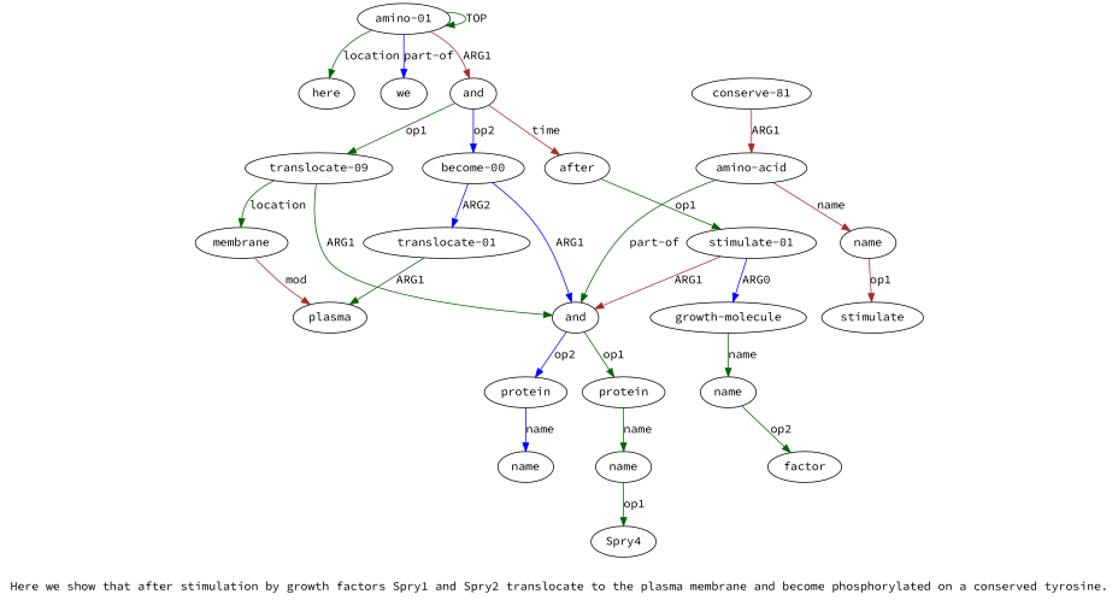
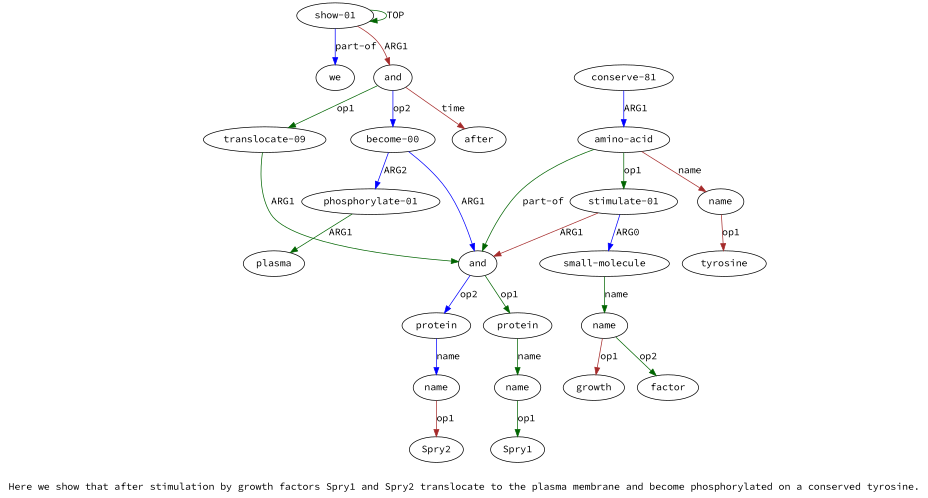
  digraph {
    fontname="Source Code Pro"
    label="Here we show that after stimulation by growth factors Spry1 and Spry2 translocate to the plasma membrane and become phosphorylated on a conserved tyrosine."
    node [color=black fontname="Source Code Pro" gold_ind=-1 gold_label=name test_ind=-1 test_label=name]
    edge [color=darkgreen fontname="Source Code Pro" gold_label=op1 test_label=op1]
-   n1 [gold_ind=20 gold_label=here label=here test_ind=20 test_label=here]
-   n3 [gold_label=Spry1 label=Spry4 test_label=Spry1]
+   n2 [gold_label=growth label=growth test_label=growth]
+   n3 [gold_label=Spry1 label=Spry1 test_label=Spry1]
    n4 [gold_label=factor label=factor test_label=factor]
    n5 [gold_ind=15 gold_label="conserve-01" label="conserve-81" test_ind=15 test_label="conserve-01"]
    n6 [gold_ind=13 gold_label="amino-acid" label="amino-acid" test_ind=13 test_label="amino-acid"]
    n7 [gold_ind=14 label=name test_ind=14]
    n8 [gold_ind=4 gold_label=and label=and test_ind=4 test_label=and]
-   n9 [gold_label=tyrosine label=stimulate test_label=tyrosine]
+   n9 [gold_label=tyrosine label=tyrosine test_label=tyrosine]
    n10 [gold_ind=5 gold_label=protein label=protein test_ind=5 test_label=protein]
    n11 [gold_ind=7 gold_label=protein label=protein test_ind=7 test_label=protein]
    n12 [gold_ind=17 gold_label="stimulate-01" label="stimulate-01" test_ind=17 test_label="stimulate-01"]
-   n13 [gold_ind=18 gold_label="small-molecule" label="growth-molecule" test_ind=18 test_label="small-molecule"]
+   n13 [gold_ind=18 gold_label="small-molecule" label="small-molecule" test_ind=18 test_label="small-molecule"]
    n14 [gold_ind=19 label=name test_ind=19]
    n15 [gold_ind=6 label=name test_ind=6]
    n16 [gold_ind=8 label=name test_ind=8]
    n17 [gold_ind=16 gold_label=after label=after test_ind=16 test_label=after]
    n18 [gold_ind=11 gold_label="become-01" label="become-00" test_ind=11 test_label="become-01"]
-   n19 [gold_ind=12 gold_label="phosphorylate-01" label="translocate-01" test_ind=12 test_label="phosphorylate-01"]
+   n19 [gold_ind=12 gold_label="phosphorylate-01" label="phosphorylate-01" test_ind=12 test_label="phosphorylate-01"]
    n20 [gold_ind=10 gold_label=plasma label=plasma test_ind=10 test_label=plasma]
    n21 [gold_ind=1 gold_label=we label=we test_ind=1 test_label=we]
-   n22 [gold_ind=0 gold_label="show-01" label="amino-01" test_ind=0 test_label="show-01"]
+   n22 [gold_ind=0 gold_label="show-01" label="show-01" test_ind=0 test_label="show-01"]
    n23 [gold_ind=2 gold_label=and label=and test_ind=2 test_label=and]
    n24 [gold_ind=3 gold_label="translocate-00" label="translocate-09" test_ind=3 test_label="translocate-00"]
-   n25 [gold_ind=9 gold_label=membrane label=membrane test_ind=9 test_label=membrane]
-   n5 -> n6 [color=brown gold_label=ARG1 label=ARG1 test_label=ARG1]
+   n26 [gold_label=Spry2 label=Spry2 test_label=Spry2]
+   n5 -> n6 [color=blue gold_label=ARG1 label=ARG1 test_label=ARG1]
    n6 -> n7 [color=brown gold_label=name label=name test_label=name]
    n6 -> n8 [gold_label="part-of" label="part-of" test_label="part-of"]
    n7 -> n9 [color=brown label=op1]
    n8 -> n10 [label=op1]
    n8 -> n11 [color=blue gold_label=op2 label=op2 test_label=op2]
    n10 -> n15 [gold_label=name label=name test_label=name]
    n11 -> n16 [color=blue gold_label=name label=name test_label=name]
    n12 -> n8 [color=brown gold_label=ARG1 label=ARG1 test_label=ARG1]
    n12 -> n13 [color=blue gold_label=ARG0 label=ARG0 test_label=ARG0]
    n13 -> n14 [gold_label=name label=name test_label=name]
+   n14 -> n2 [color=brown label=op1]
    n14 -> n4 [gold_label=op2 label=op2 test_label=op2]
    n15 -> n3 [label=op1]
-   n17 -> n12 [label=op1]
+   n16 -> n26 [color=brown label=op1]
+   n6 -> n12 [label=op1]
    n18 -> n8 [color=blue gold_label=ARG1 label=ARG1 test_label=ARG1]
    n18 -> n19 [color=blue gold_label=ARG2 label=ARG2 test_label=ARG2]
    n19 -> n20 [gold_label=ARG1 label=ARG1 test_label=ARG1]
-   n22 -> n1 [gold_label=location label=location test_label=location]
    n22 -> n21 [color=blue gold_label=ARG0 label="part-of" test_label=ARG0]
    n22 -> n22 [gold_label=TOP label=TOP test_label=TOP]
    n22 -> n23 [color=brown gold_label=ARG1 label=ARG1 test_label=ARG1]
    n23 -> n17 [color=brown gold_label=time label=time test_label=time]
    n23 -> n18 [color=blue gold_label=op2 label=op2 test_label=op2]
    n23 -> n24 [label=op1]
    n24 -> n8 [gold_label=ARG1 label=ARG1 test_label=ARG1]
-   n24 -> n25 [gold_label=location label=location test_label=location]
-   n25 -> n20 [color=brown gold_label=mod label=mod test_label=mod]
  }
